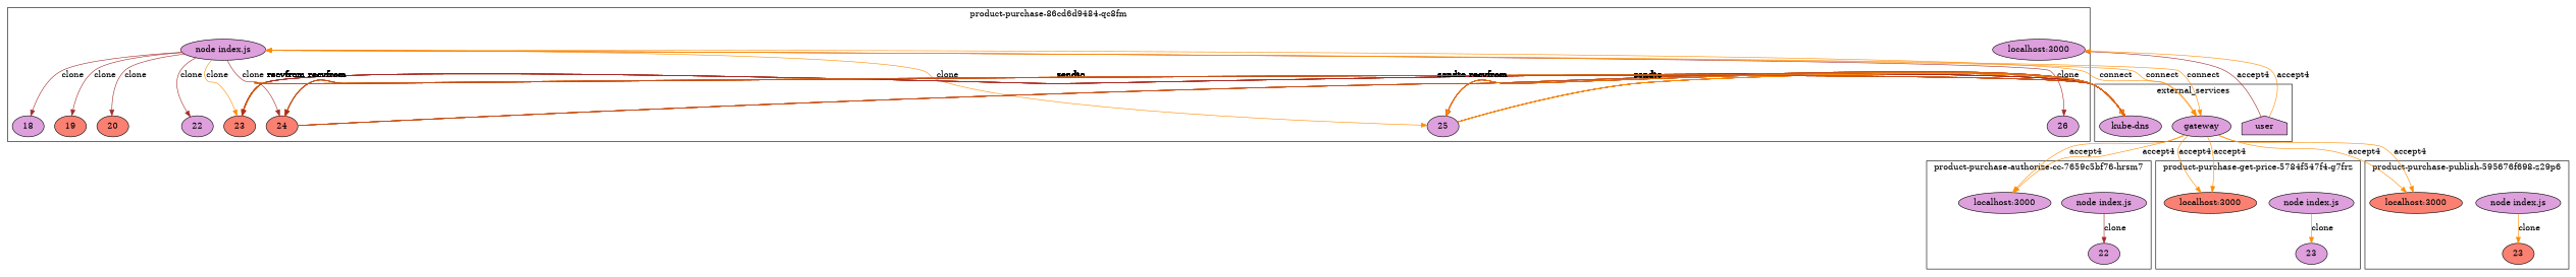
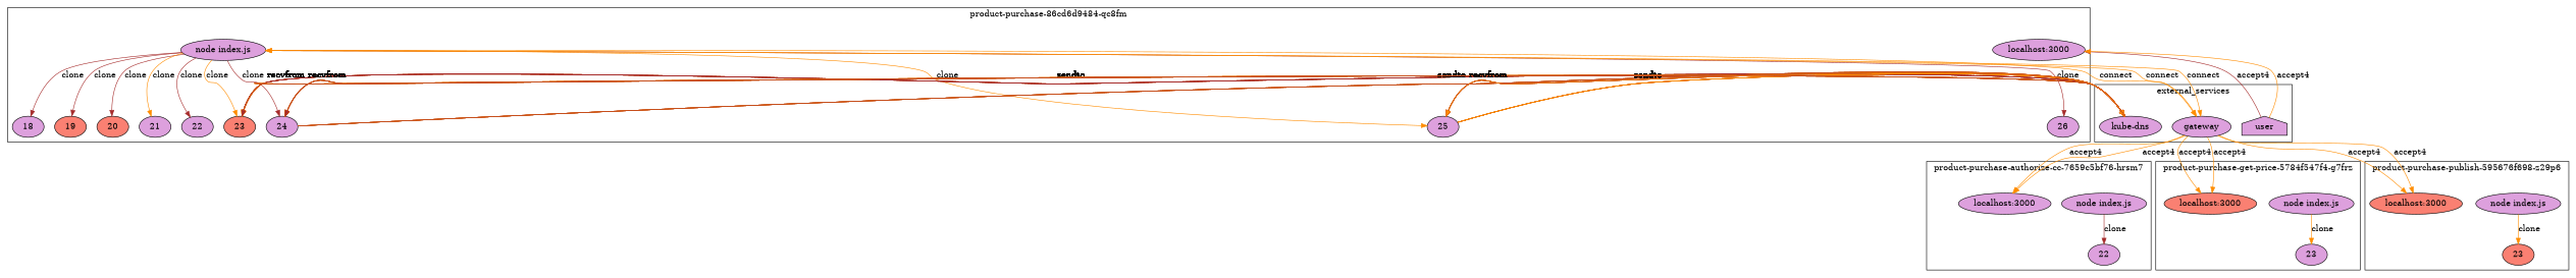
  digraph {
    node [fillcolor=plum style=filled]
    edge [color=darkorange]
    n1 [label="node index.js"]
    n2 [label=22]
    n3 [label="localhost:3000"]
    n4 [label="node index.js"]
    n5 [label=18]
    n6 [fillcolor=salmon label=19]
    n7 [fillcolor=salmon label=20]
+   n8 [label=21]
    n9 [label=22]
    n10 [fillcolor=salmon label=23]
-   n11 [fillcolor=salmon label=24]
+   n11 [label=24]
    n12 [label=25]
    n13 [label=26]
    n14 [label="localhost:3000"]
    n15 [label="node index.js"]
    n16 [label=23]
    n17 [fillcolor=salmon label="localhost:3000"]
    n18 [label="node index.js"]
    n19 [fillcolor=salmon label=23]
    n20 [fillcolor=salmon label="localhost:3000"]
    n21 [label=gateway]
    n22 [label="kube-dns"]
    user [shape=house]
    subgraph cluster_1 {
      label=" product-purchase-authorize-cc-7659c5bf76-hrsm7 "
      n1
      n2
      n3
    }
    subgraph cluster_2 {
      label=" product-purchase-86cd6d9484-qc8fm "
      n4
      n5
      n6
      n7
+     n8
      n9
      n10
      n11
      n12
      n13
      n14
    }
    subgraph cluster_3 {
      label=" product-purchase-get-price-5784f547f4-g7frz "
      n15
      n16
      n17
    }
    subgraph cluster_4 {
      label=" product-purchase-publish-595676f698-z29p6 "
      n18
      n19
      n20
    }
    subgraph cluster_5 {
      label=external_services
      n21
      n22
      user
    }
    n1 -> n2 [color=brown label=clone]
    n4 -> n5 [color=brown label=clone]
    n4 -> n6 [color=brown label=clone]
    n4 -> n7 [color=brown label=clone]
+   n4 -> n8 [label=clone]
    n4 -> n9 [color=brown label=clone]
    n4 -> n10 [label=clone]
    n4 -> n11 [color=brown label=clone]
    n4 -> n12 [label=clone]
    n4 -> n13 [color=brown label=clone]
    n4 -> n21 [dir=both label=connect]
    n4 -> n21 [dir=both label=connect]
    n4 -> n21 [dir=both label=connect]
    n10 -> n22 [color=brown label=sendto]
    n10 -> n22 [label=sendto]
    n10 -> n22 [label=sendto]
    n10 -> n22 [color=brown label=sendto]
    n10 -> n22 [color=brown label=sendto]
    n10 -> n22 [color=brown label=sendto]
    n10 -> n22 [color=brown label=sendto]
    n10 -> n22 [color=brown label=sendto]
    n11 -> n22 [color=brown label=sendto]
    n11 -> n22 [color=brown label=sendto]
    n11 -> n22 [color=brown label=sendto]
    n11 -> n22 [label=sendto]
    n11 -> n22 [color=brown label=sendto]
    n11 -> n22 [label=sendto]
    n11 -> n22 [label=sendto]
    n11 -> n22 [color=brown label=sendto]
    n12 -> n22 [color=brown label=sendto]
    n12 -> n22 [label=sendto]
    n12 -> n22 [color=brown label=sendto]
    n12 -> n22 [label=sendto]
    n12 -> n22 [color=brown label=sendto]
    n12 -> n22 [label=sendto]
    n12 -> n22 [label=sendto]
    n12 -> n22 [label=sendto]
    n15 -> n16 [label=clone]
    n18 -> n19 [label=clone]
    n21 -> n3 [label=accept4]
    n21 -> n3 [label=accept4]
    n21 -> n17 [label=accept4]
    n21 -> n17 [label=accept4]
    n21 -> n20 [label=accept4]
    n21 -> n20 [label=accept4]
    n22 -> n10 [label=recvfrom]
    n22 -> n10 [label=recvfrom]
    n22 -> n10 [label=recvfrom]
    n22 -> n10 [label=recvfrom]
    n22 -> n10 [color=brown label=recvfrom]
    n22 -> n10 [label=recvfrom]
    n22 -> n10 [label=recvfrom]
    n22 -> n10 [color=brown label=recvfrom]
    n22 -> n11 [color=brown label=recvfrom]
    n22 -> n11 [color=brown label=recvfrom]
    n22 -> n11 [color=brown label=recvfrom]
    n22 -> n11 [label=recvfrom]
    n22 -> n11 [color=brown label=recvfrom]
    n22 -> n11 [label=recvfrom]
    n22 -> n11 [label=recvfrom]
    n22 -> n11 [color=brown label=recvfrom]
    n22 -> n12 [label=recvfrom]
    n22 -> n12 [color=brown label=recvfrom]
    n22 -> n12 [label=recvfrom]
    n22 -> n12 [color=brown label=recvfrom]
    n22 -> n12 [color=brown label=recvfrom]
    n22 -> n12 [label=recvfrom]
    n22 -> n12 [color=brown label=recvfrom]
    n22 -> n12 [label=recvfrom]
    user -> n14 [color=brown label=accept4]
    user -> n14 [label=accept4]
  }
